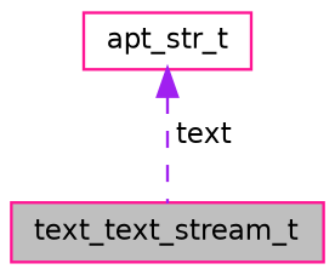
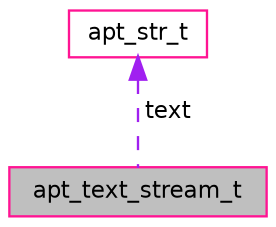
  digraph {
    node [color=deeppink fontname=Helvetica fontsize=10 shape=record style=filled]
-   n1 [fillcolor=grey75 fontcolor=black height=0.2 label=text_text_stream_t width=0.4]
+   n1 [fillcolor=grey75 fontcolor=black height=0.2 label=apt_text_stream_t width=0.4]
    n2 [fillcolor=white height=0.2 label=apt_str_t width=0.4]
    n2 -> n1 [color=purple dir=back fontname=Helvetica fontsize=10 label=" text" labelfontname=Helvetica labelfontsize=10 style=dashed]
  }
